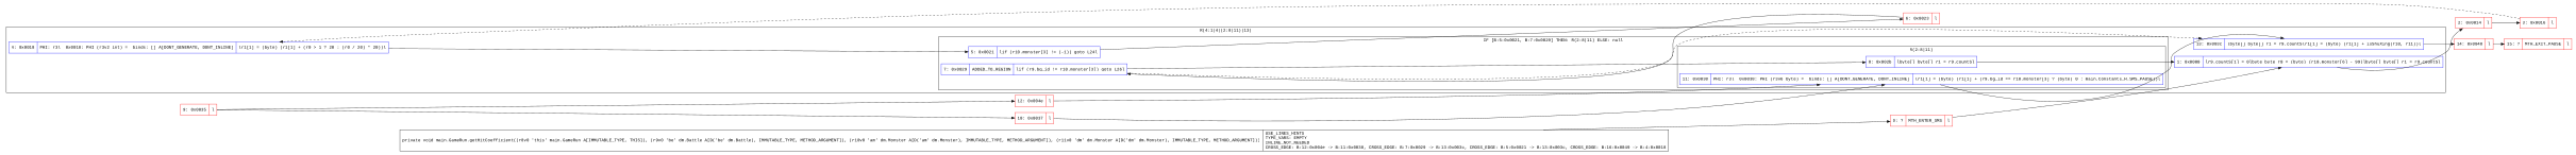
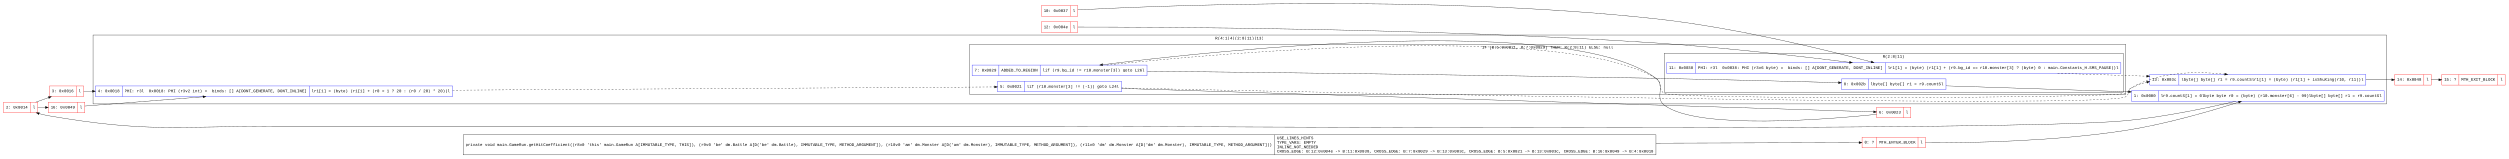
  digraph {
    fontname="Liberation Mono"
    rankdir=LR
    node [color=red fontname="Liberation Mono" shape=record]
    edge [fontname="Liberation Mono"]
    n1 [color=blue label="{8\:\ 0x002b|lbyte[] byte[] r1 = r9.countSl}"]
    n2 [color=blue label="{11\:\ 0x0038|PHI: r3l  0x0038: PHI (r3v6 byte) =  binds: [] A[DONT_GENERATE, DONT_INLINE]\l|lr1[1] = (byte) (r1[1] + (r9.bg_id == r10.monster[3] ? (byte) 0 : main.Constants_H.SMS_PAUSE))l}"]
    n3 [color=blue label="{5\:\ 0x0021|lif (r10.monster[3] != (\-1)) goto L24l}"]
    n4 [color=blue label="{7\:\ 0x0029|ADDED_TO_REGION\l|lif (r9.bg_id != r10.monster[3]) goto L26l}"]
    n5 [color=blue label="{1\:\ 0x0000|lr9.countS[1] = 0lbyte byte r0 = (byte) (r10.monster[6] \- 99)lbyte[] byte[] r1 = r9.countSl}"]
    n6 [color=blue label="{4\:\ 0x0018|PHI: r3l  0x0018: PHI (r3v2 int) =  binds: [] A[DONT_GENERATE, DONT_INLINE]\l|lr1[1] = (byte) (r1[1] + (r0 \> 1 ? 20 : (r0 \/ 20) * 20))l}"]
    n7 [color=blue label="{13\:\ 0x003c|lbyte[] byte[] r1 = r9.countSlr1[1] = (byte) (r1[1] + isShuXing(r10, r11))l}"]
    n8 [label="{6\:\ 0x0023|l}"]
    n9 [label="{2\:\ 0x0014|l}"]
    n10 [label="{14\:\ 0x0048|l}"]
    n11 [label="{3\:\ 0x0016|l}"]
-   n13 [label="{9\:\ 0x0035|l}"]
+   n12 [label="{16\:\ 0x0049|l}"]
    n14 [label="{10\:\ 0x0037|l}"]
    n15 [label="{12\:\ 0x004e|l}"]
-   n16 [label="{15\:\ ?|MTH_EXIT_PAUSE\l|l}"]
-   n17 [label="{0\:\ ?|MTH_ENTER_SMS\l|l}"]
+   n16 [label="{15\:\ ?|MTH_EXIT_BLOCK\l|l}"]
+   n17 [label="{0\:\ ?|MTH_ENTER_BLOCK\l|l}"]
    n18 [label="{private void main.GameRun.getHitCoefficient((r8v0 'this' main.GameRun A[IMMUTABLE_TYPE, THIS]), (r9v0 'be' dm.Battle A[D('be' dm.Battle), IMMUTABLE_TYPE, METHOD_ARGUMENT]), (r10v0 'am' dm.Monster A[D('am' dm.Monster), IMMUTABLE_TYPE, METHOD_ARGUMENT]), (r11v0 'dm' dm.Monster A[D('dm' dm.Monster), IMMUTABLE_TYPE, METHOD_ARGUMENT]))  | USE_LINES_HINTS\lTYPE_VARS: EMPTY\lINLINE_NOT_NEEDED\lCROSS_EDGE: B:12:0x004e \-\> B:11:0x0038, CROSS_EDGE: B:7:0x0029 \-\> B:13:0x003c, CROSS_EDGE: B:5:0x0021 \-\> B:13:0x003c, CROSS_EDGE: B:16:0x0049 \-\> B:4:0x0018\l}" color=""]
    subgraph cluster_1 {
      label="R(4:1|4|(2:8|11)|13)"
      n5
      n6
      n7
      subgraph cluster_2 {
        label="IF [B:5:0x0021, B:7:0x0029] THEN: R(2:8|11) ELSE: null"
        n3
        n4
        subgraph cluster_3 {
          label="R(2:8|11)"
          n1
          n2
        }
      }
    }
    n1 -> n5
-   n2 -> n7
+   n2 -> n7 [style=dashed]
+   n3 -> n7 [style=dashed]
    n3 -> n8
    n4 -> n1
    n4 -> n7 [style=dashed]
    n5 -> n9
-   n6 -> n3
+   n6 -> n3 [style=dashed]
    n7 -> n10
    n8 -> n4
    n9 -> n11
+   n9 -> n12
    n10 -> n16
-   n11 -> n6 [style=dashed]
-   n13 -> n14
-   n13 -> n15
+   n11 -> n6
+   n12 -> n6
    n14 -> n2
    n15 -> n2
    n17 -> n5
    n18 -> n17
  }
